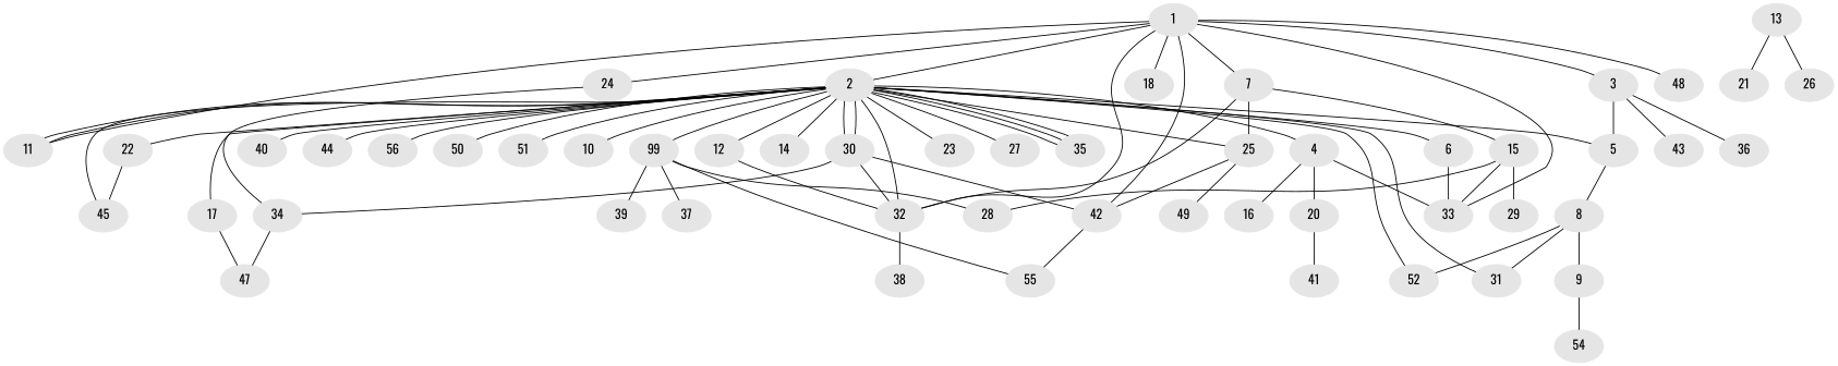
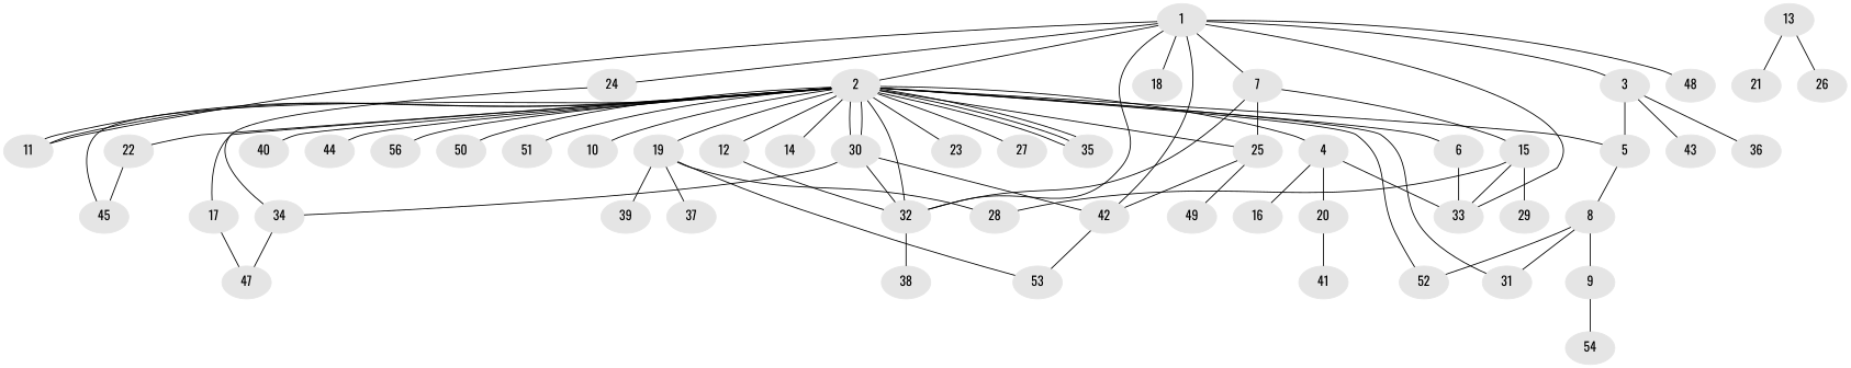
  graph {
    fontname=Oswald
    node [color=gray90 fontname=Oswald style=filled]
    edge [fontname=Oswald]
    1
    2
    3
    7
    11
    18
    24
    32
    33
    42
    48
    4
    5
    6
    10
    12
    14
    17
-   19 [label=99]
+   19
    22
    23
    25
    27
    30
    31
    35
    40
    44
    45
    n30 [label=56]
    50
    51
    52
    36
    43
    15
    34
    38
-   53 [label=55]
+   53
    16
    20
    8
    47
    28
    37
    39
    49
    41
    9
    29
    54
    13
    21
    26
    1 -- 2
    1 -- 3
    1 -- 7
    1 -- 11
    1 -- 18
    1 -- 24
    1 -- 32
    1 -- 33
    1 -- 42
    1 -- 48
    2 -- 11
    2 -- 11
    2 -- 32
    2 -- 4
    2 -- 5
    2 -- 6
    2 -- 10
    2 -- 12
    2 -- 14
    2 -- 17
    2 -- 19
    2 -- 22
    2 -- 23
    2 -- 25
    2 -- 27
    2 -- 30
    2 -- 30
    2 -- 31
    2 -- 35
    2 -- 35
    2 -- 35
    2 -- 40
    2 -- 44
    2 -- 45
    2 -- n30
    2 -- 50
    2 -- 51
    2 -- 52
    3 -- 5
    3 -- 36
    3 -- 43
    7 -- 32
    7 -- 25
    7 -- 15
    24 -- 34
    32 -- 38
    42 -- 53
    4 -- 33
    4 -- 16
    4 -- 20
    5 -- 8
    6 -- 33
    12 -- 32
    17 -- 47
    19 -- 53
    19 -- 28
    19 -- 37
    19 -- 39
    22 -- 45
    25 -- 42
    25 -- 49
    30 -- 32
    30 -- 42
    30 -- 34
    15 -- 33
    15 -- 28
    15 -- 29
    34 -- 47
    20 -- 41
    8 -- 31
    8 -- 52
    8 -- 9
    9 -- 54
    13 -- 21
    13 -- 26
  }
